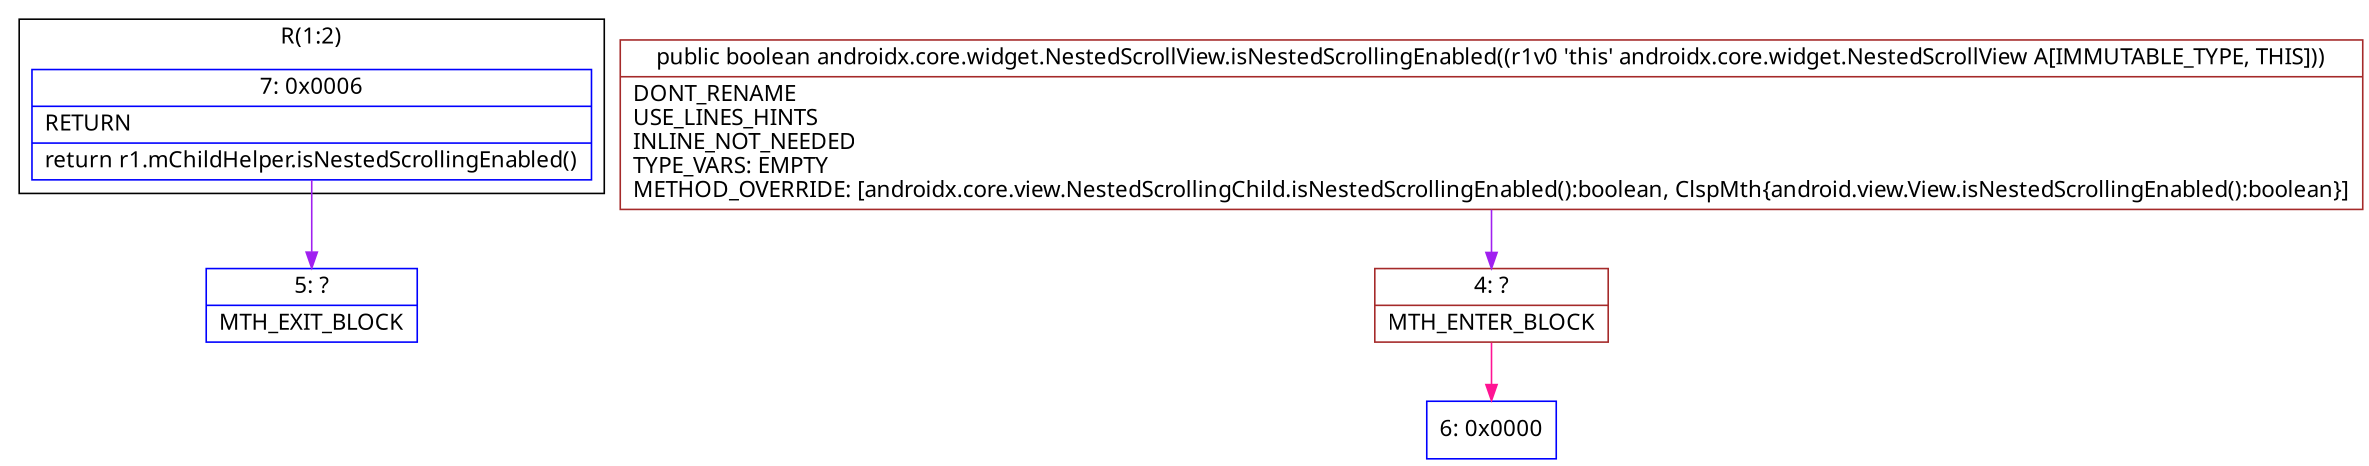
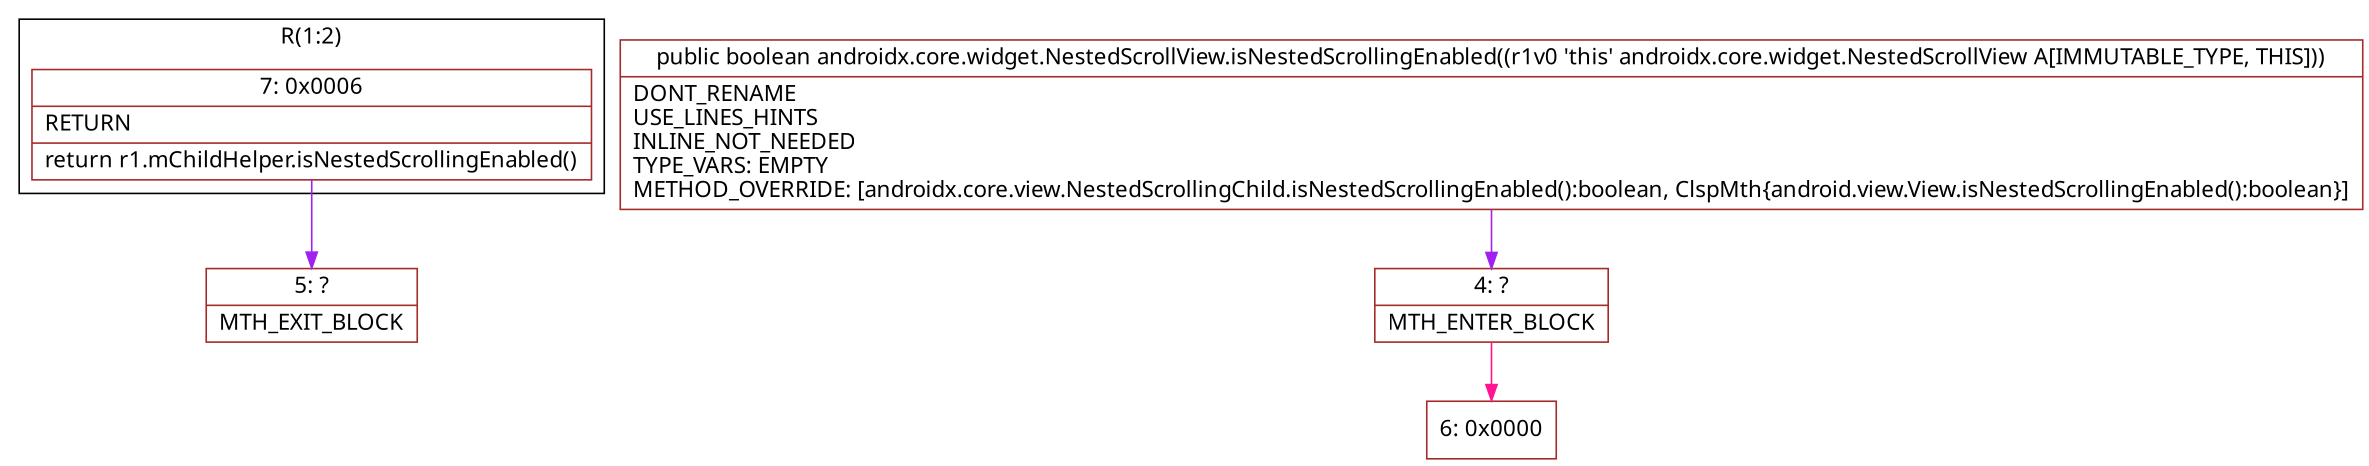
  digraph {
    fontname="Noto Sans"
    node [color=brown fontname="Noto Sans" shape=record]
    edge [color=purple fontname="Noto Sans"]
-   n1 [color=blue label="{7\:\ 0x0006|RETURN\l|return r1.mChildHelper.isNestedScrollingEnabled()\l}"]
-   n2 [color=blue label="{5\:\ ?|MTH_EXIT_BLOCK\l}"]
+   n1 [label="{7\:\ 0x0006|RETURN\l|return r1.mChildHelper.isNestedScrollingEnabled()\l}"]
+   n2 [label="{5\:\ ?|MTH_EXIT_BLOCK\l}"]
    n3 [label="{4\:\ ?|MTH_ENTER_BLOCK\l}"]
-   n4 [color=blue label="{6\:\ 0x0000}"]
+   n4 [label="{6\:\ 0x0000}"]
    n5 [label="{public boolean androidx.core.widget.NestedScrollView.isNestedScrollingEnabled((r1v0 'this' androidx.core.widget.NestedScrollView A[IMMUTABLE_TYPE, THIS]))  | DONT_RENAME\lUSE_LINES_HINTS\lINLINE_NOT_NEEDED\lTYPE_VARS: EMPTY\lMETHOD_OVERRIDE: [androidx.core.view.NestedScrollingChild.isNestedScrollingEnabled():boolean, ClspMth\{android.view.View.isNestedScrollingEnabled():boolean\}]\l}"]
    subgraph cluster_1 {
      label="R(1:2)"
      n1
    }
    n1 -> n2
    n3 -> n4 [color=deeppink]
    n5 -> n3
  }
